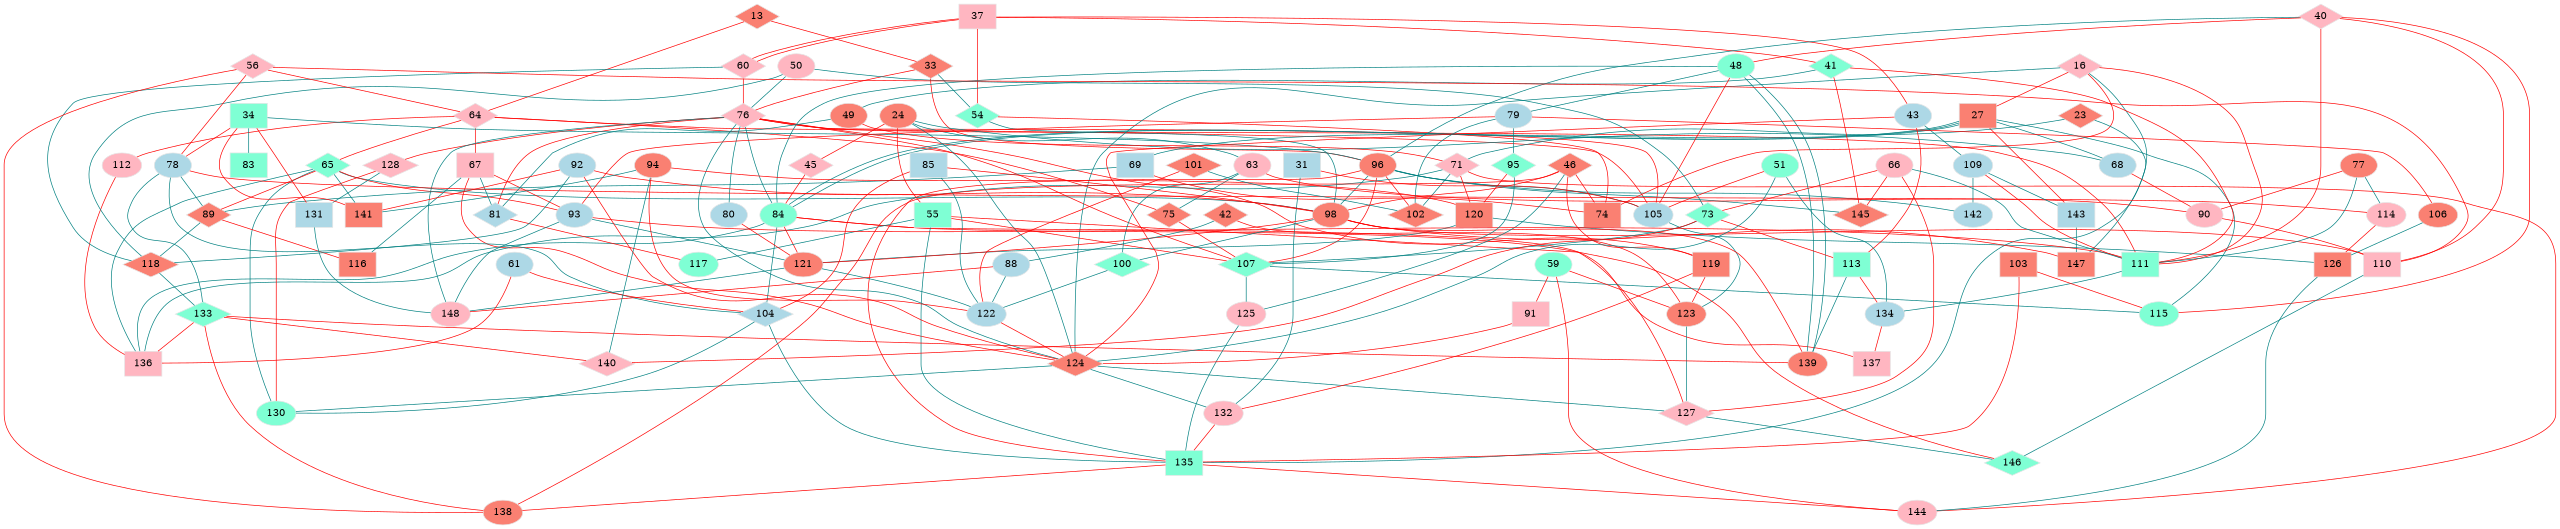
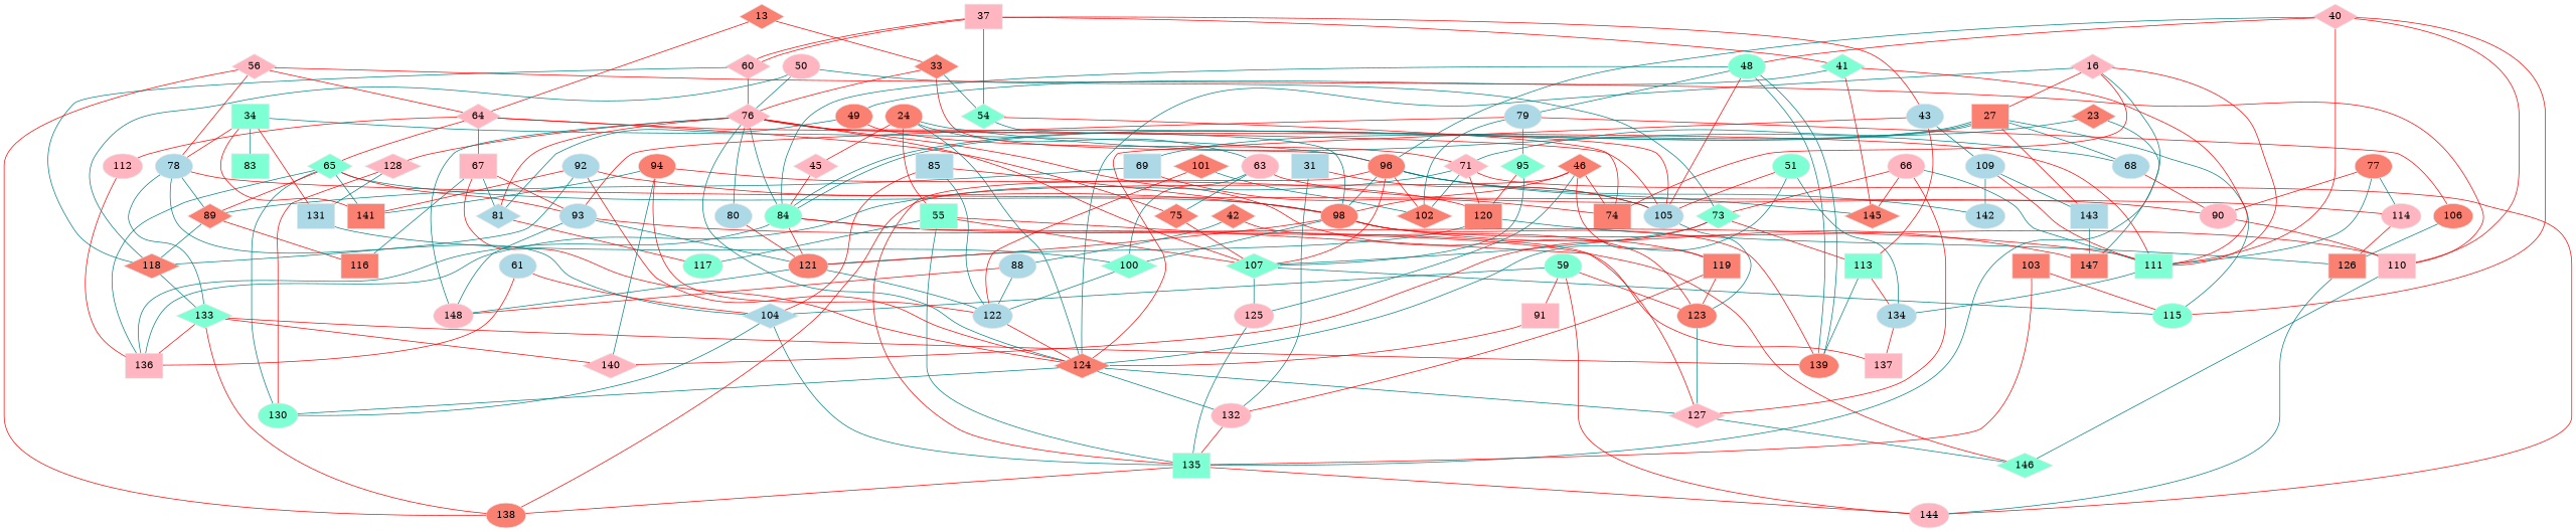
  graph {
    node [color=gray90 fillcolor=salmon shape=ellipse style=filled]
    edge [color=red]
    13 [shape=diamond]
    33 [shape=diamond]
    64 [fillcolor=lightpink shape=diamond super="+9"]
    54 [fillcolor=aquamarine shape=diamond]
    76 [fillcolor=lightpink shape=diamond super="+38"]
    96 [super="+25+14+32"]
    105 [fillcolor=lightblue super="+39"]
    75 [shape=diamond]
    65 [fillcolor=aquamarine shape=diamond super="+15+8"]
    67 [fillcolor=lightpink shape=box]
    112 [fillcolor=lightpink super="+87"]
    16 [fillcolor=lightpink shape=diamond super="+3"]
    27 [shape=box super="+17"]
    74 [shape=box]
    111 [fillcolor=aquamarine shape=box super="+97"]
    124 [shape=diamond super="+86+108"]
    135 [fillcolor=aquamarine shape=box super="+28+72"]
    68 [fillcolor=lightblue]
    69 [fillcolor=lightblue shape=box]
    84 [fillcolor=aquamarine super="+18+70"]
    115 [fillcolor=aquamarine]
    143 [fillcolor=lightblue shape=box]
    134 [fillcolor=lightblue]
    132 [fillcolor=lightpink]
    127 [fillcolor=lightpink shape=diamond super="+26"]
    130 [fillcolor=aquamarine]
    138
    144 [fillcolor=lightpink]
    23 [shape=diamond]
    71 [fillcolor=lightpink shape=diamond]
    147 [shape=box]
    136 [fillcolor=lightpink shape=box]
    102 [shape=diamond]
    120 [shape=box]
    24
    45 [fillcolor=lightpink shape=diamond]
    55 [fillcolor=aquamarine shape=box]
    63 [fillcolor=lightpink]
    107 [fillcolor=aquamarine shape=diamond super="+82"]
    117 [fillcolor=aquamarine]
    90 [fillcolor=lightpink]
    100 [fillcolor=aquamarine shape=diamond]
    89 [shape=diamond super="+1"]
    104 [fillcolor=lightblue shape=diamond super="+7"]
    121 [super="+58"]
    137 [fillcolor=lightpink shape=box]
    146 [fillcolor=aquamarine shape=diamond super="+10"]
    123 [super="+53"]
    31 [fillcolor=lightblue shape=box]
    98 [super="+21+47"]
    119 [shape=box]
    81 [fillcolor=lightblue shape=diamond]
    80 [fillcolor=lightblue]
    128 [fillcolor=lightpink shape=diamond]
    148 [fillcolor=lightpink]
    145 [shape=diamond]
    142 [fillcolor=lightblue super="+129"]
    78 [fillcolor=lightblue super="+29"]
    114 [fillcolor=lightpink]
    133 [fillcolor=aquamarine shape=diamond super="+4"]
    34 [fillcolor=aquamarine shape=box]
    83 [fillcolor=aquamarine shape=box]
    131 [fillcolor=lightblue shape=box]
    141 [shape=box]
    37 [fillcolor=lightpink shape=box]
    41 [fillcolor=aquamarine shape=diamond]
    43 [fillcolor=lightblue]
    60 [fillcolor=lightpink shape=diamond]
    49
    109 [fillcolor=lightblue]
    113 [fillcolor=aquamarine shape=box]
    118 [shape=diamond super="+99"]
    40 [fillcolor=lightpink shape=diamond]
    48 [fillcolor=aquamarine]
    110 [fillcolor=lightpink shape=box super="+22"]
    79 [fillcolor=lightblue]
    139
    42 [shape=diamond]
    88 [fillcolor=lightblue]
    122 [fillcolor=lightblue super="+62"]
    46 [shape=diamond]
    125 [fillcolor=lightpink]
    93 [fillcolor=lightblue super="+30"]
    95 [fillcolor=aquamarine shape=diamond]
    106
    50 [fillcolor=lightpink]
    73 [fillcolor=aquamarine shape=diamond]
    140 [fillcolor=lightpink shape=diamond super="+12"]
    51 [fillcolor=aquamarine]
    61 [fillcolor=lightblue]
    56 [fillcolor=lightpink shape=diamond]
    59 [fillcolor=aquamarine]
    91 [fillcolor=lightpink shape=box]
    116 [shape=box]
    66 [fillcolor=lightpink]
    126 [shape=box]
    77
    85 [fillcolor=lightblue shape=box]
    92 [fillcolor=lightblue]
    94
    101 [shape=diamond]
    103 [shape=box]
    13 -- 33
    13 -- 64
    33 -- 54 [color=teal]
    33 -- 76
    33 -- 96
    64 -- 105 [weight=2]
    64 -- 75
    64 -- 65
    64 -- 67
    64 -- 112 [weight=2]
    54 -- 74
    54 -- 98 [color=teal]
    76 -- 105 [weight=2]
    76 -- 111 [weight=3]
    76 -- 124 [color=teal]
    76 -- 84 [color=teal weight=2]
    76 -- 107
    76 -- 119
    76 -- 81
    76 -- 80 [color=teal]
    76 -- 128
    76 -- 148 [color=teal]
    96 -- 105 [color=teal]
    96 -- 135
    96 -- 102
    96 -- 107
    96 -- 98 [color=teal]
    96 -- 145 [color=teal]
    96 -- 142 [color=teal weight=2]
    105 -- 123 [color=teal]
    75 -- 107
    65 -- 130 [color=teal weight=2]
    65 -- 136 [color=teal]
    65 -- 89
    65 -- 98 [color=teal]
    65 -- 141 [color=teal]
    65 -- 93
    67 -- 124
    67 -- 81 [color=teal]
    67 -- 93
    67 -- 116 [color=teal]
    112 -- 136
    16 -- 27
    16 -- 74
    16 -- 111 [weight=2]
    16 -- 124 [color=teal weight=3]
    16 -- 135 [color=teal]
    27 -- 68 [color=teal]
    27 -- 69 [color=teal]
    27 -- 84 [color=teal weight=2]
    27 -- 84 [color=teal]
    27 -- 115 [color=teal]
    27 -- 143
    111 -- 134 [color=teal]
    124 -- 132 [color=teal]
    124 -- 127 [color=teal weight=2]
    124 -- 130 [color=teal]
    135 -- 138
    135 -- 144
    68 -- 90
    69 -- 74
    69 -- 89 [color=teal]
    84 -- 136 [color=teal]
-   84 -- 104 [color=teal]
+   59 -- 104 [color=teal]
    84 -- 121
    84 -- 137
    84 -- 146
    143 -- 147 [color=teal]
    134 -- 137
    132 -- 135 [weight=2]
    127 -- 146 [color=teal]
    23 -- 71 [color=teal]
    23 -- 147 [color=teal]
    71 -- 144
    71 -- 136 [color=teal]
    71 -- 102 [color=teal]
    71 -- 120
    120 -- 121 [color=teal]
    120 -- 126 [color=teal]
    24 -- 124 [color=teal]
    24 -- 68 [color=teal]
    24 -- 45
    24 -- 55
    24 -- 63 [color=teal]
    45 -- 84
    55 -- 135 [color=teal]
    55 -- 127
    55 -- 107
    55 -- 117 [color=teal]
    63 -- 75 [color=teal]
    63 -- 90
    63 -- 100 [color=teal]
    107 -- 115 [color=teal]
    107 -- 125 [color=teal]
    90 -- 110
    100 -- 122 [color=teal]
    89 -- 118 [color=teal]
    89 -- 116
    104 -- 135 [color=teal weight=2]
    104 -- 130 [color=teal]
    121 -- 148 [color=teal]
    121 -- 122 [color=teal weight=2]
    123 -- 127 [color=teal weight=2]
    31 -- 105
    31 -- 132 [color=teal]
    98 -- 147
    98 -- 100 [color=teal]
    98 -- 121 [weight=2]
    98 -- 110
    98 -- 139
    119 -- 132
    119 -- 123
    81 -- 117
    80 -- 121
    128 -- 130
    128 -- 131 [color=teal]
    78 -- 89 [color=teal]
    78 -- 104 [color=teal]
    78 -- 114
    78 -- 133 [color=teal weight=2]
    114 -- 126
    133 -- 138
    133 -- 136
    133 -- 139
    133 -- 140
    34 -- 96 [color=teal]
    34 -- 78
    34 -- 83 [color=teal]
    34 -- 131
    34 -- 141
-   131 -- 148 [color=teal]
+   131 -- 100 [color=teal]
    37 -- 54
    37 -- 41
    37 -- 43
    37 -- 60
    37 -- 60
    41 -- 111
    41 -- 145
    41 -- 49 [color=teal]
    43 -- 124
    43 -- 109 [color=teal]
    43 -- 113
    60 -- 76
    60 -- 118 [color=teal]
    49 -- 71
    49 -- 81 [color=teal]
    109 -- 111
    109 -- 143 [color=teal]
    109 -- 142 [color=teal weight=2]
    113 -- 134
    113 -- 139 [color=teal]
    118 -- 133 [color=teal weight=2]
    40 -- 96 [color=teal]
    40 -- 111
    40 -- 115
    40 -- 48
    40 -- 110
    48 -- 105
    48 -- 84 [color=teal]
    48 -- 79 [color=teal]
    48 -- 139 [color=teal]
    48 -- 139 [color=teal]
    110 -- 146 [color=teal]
    79 -- 102 [color=teal]
    79 -- 93
    79 -- 95 [color=teal]
    79 -- 106
    42 -- 123
    42 -- 88 [color=teal]
    88 -- 148
    88 -- 122 [color=teal]
    122 -- 124
    46 -- 74
    46 -- 138
    46 -- 98
    46 -- 119
    46 -- 125 [color=teal]
    125 -- 135 [color=teal]
    93 -- 111
    93 -- 121 [color=teal]
    93 -- 148 [color=teal]
    95 -- 120
    95 -- 107 [color=teal]
    106 -- 126 [color=teal]
    50 -- 76 [color=teal]
    50 -- 118 [color=teal]
    50 -- 73 [color=teal]
    73 -- 107 [color=teal]
    73 -- 113
    73 -- 140
    51 -- 105
    51 -- 124 [color=teal]
    51 -- 134 [color=teal]
    61 -- 136
    61 -- 104
    56 -- 64
    56 -- 138
    56 -- 78
    56 -- 110
    59 -- 144
    59 -- 123
    59 -- 91
    91 -- 124
    66 -- 111 [color=teal]
    66 -- 127
    66 -- 145
    66 -- 73
    126 -- 144 [color=teal]
    77 -- 111 [color=teal]
    77 -- 90
    77 -- 114 [color=teal]
    85 -- 104
    85 -- 98
    85 -- 122 [color=teal]
    92 -- 124
    92 -- 98
    92 -- 141
    92 -- 118 [color=teal]
    94 -- 120
    94 -- 141 [color=teal]
    94 -- 122
    94 -- 140 [color=teal]
    101 -- 102 [color=teal]
    101 -- 122
    103 -- 135
    103 -- 115
  }
